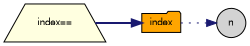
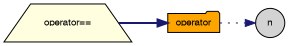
  digraph {
    rankdir=LR
    node [color=black fontname=FreeSans fontsize=10 style=filled]
    edge [color=midnightblue fontname=FreeSans fontsize=10 labelfontname=FreeSans labelfontsize=10]
-   n1 [fillcolor=lightyellow fontcolor=black height=0.2 label="index==" shape=trapezium width=0.4]
-   n2 [fillcolor=orange height=0.2 label=index shape=folder width=0.4]
+   n1 [fillcolor=lightyellow fontcolor=black height=0.2 label="operator==" shape=trapezium width=0.4]
+   n2 [fillcolor=orange height=0.2 label=operator shape=folder width=0.4]
    n3 [fillcolor=lightgrey height=0.2 label=n shape=circle width=0.4]
    n1 -> n2 [style=bold]
    n2 -> n3 [style=dotted]
  }
